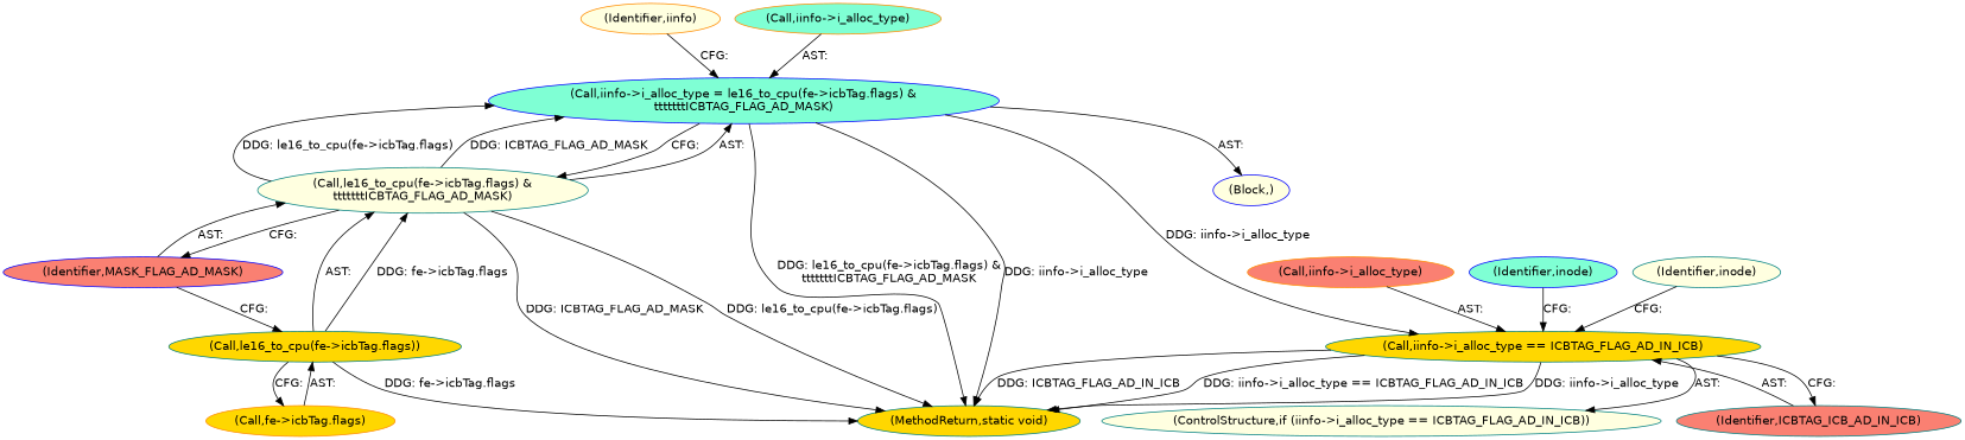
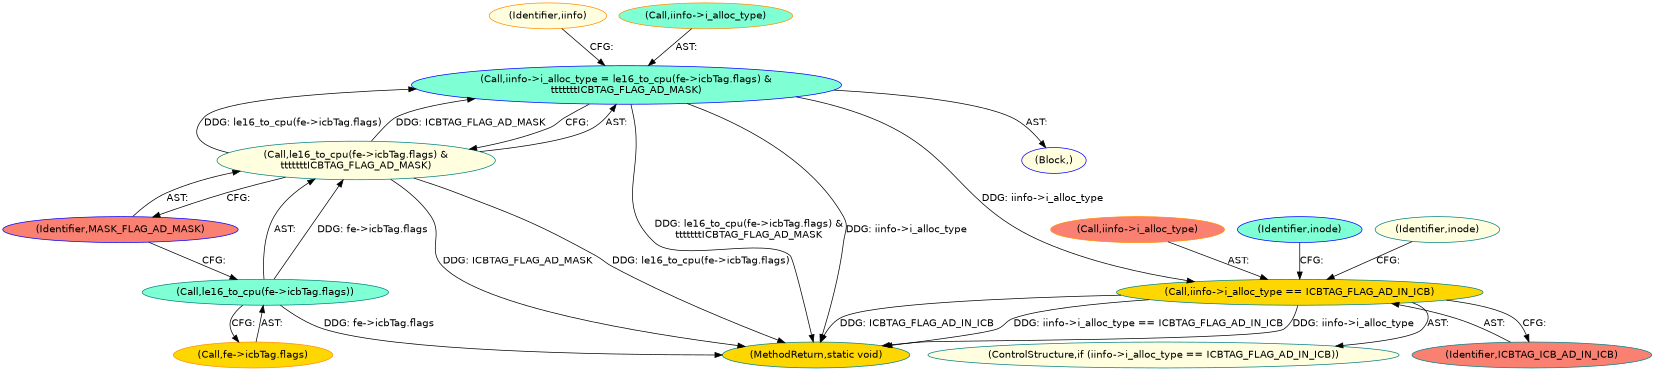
  digraph {
    fontname="DejaVu Sans"
    node [color=teal fillcolor=lightyellow fontname="DejaVu Sans" style=filled]
    edge [fontname="DejaVu Sans"]
    n1 [color=blue fillcolor=aquamarine label="(Call,iinfo->i_alloc_type = le16_to_cpu(fe->icbTag.flags) &\n\t\t\t\t\t\t\tICBTAG_FLAG_AD_MASK)"]
    n2 [label="(Call,le16_to_cpu(fe->icbTag.flags) &\n\t\t\t\t\t\t\tICBTAG_FLAG_AD_MASK)"]
    n3 [fillcolor=gold label="(Call,iinfo->i_alloc_type == ICBTAG_FLAG_AD_IN_ICB)"]
    n4 [color=blue label="(Block,)"]
    n5 [fillcolor=gold label="(MethodReturn,static void)"]
    n6 [color=blue fillcolor=salmon label="(Identifier,MASK_FLAG_AD_MASK)"]
    n7 [fillcolor=salmon label="(Identifier,ICBTAG_ICB_AD_IN_ICB)"]
    n8 [label="(ControlStructure,if (iinfo->i_alloc_type == ICBTAG_FLAG_AD_IN_ICB))"]
-   n9 [fillcolor=gold label="(Call,le16_to_cpu(fe->icbTag.flags))"]
+   n9 [fillcolor=aquamarine label="(Call,le16_to_cpu(fe->icbTag.flags))"]
    n10 [color=darkorange fillcolor=gold label="(Call,fe->icbTag.flags)"]
    n11 [color=darkorange label="(Identifier,iinfo)"]
    n12 [color=darkorange fillcolor=salmon label="(Call,iinfo->i_alloc_type)"]
    n13 [color=blue fillcolor=aquamarine label="(Identifier,inode)"]
    n14 [color=darkorange fillcolor=aquamarine label="(Call,iinfo->i_alloc_type)"]
    n15 [label="(Identifier,inode)"]
    n1 -> n2 [label="CFG: "]
    n1 -> n3 [label="DDG: iinfo->i_alloc_type"]
    n1 -> n4 [label="AST: "]
    n1 -> n5 [label="DDG: le16_to_cpu(fe->icbTag.flags) &\n\t\t\t\t\t\t\tICBTAG_FLAG_AD_MASK"]
    n1 -> n5 [label="DDG: iinfo->i_alloc_type"]
    n2 -> n1 [label="AST: "]
    n2 -> n1 [label="DDG: le16_to_cpu(fe->icbTag.flags)"]
    n2 -> n1 [label="DDG: ICBTAG_FLAG_AD_MASK"]
    n2 -> n5 [label="DDG: le16_to_cpu(fe->icbTag.flags)"]
    n2 -> n5 [label="DDG: ICBTAG_FLAG_AD_MASK"]
    n2 -> n6 [label="CFG: "]
    n3 -> n5 [label="DDG: iinfo->i_alloc_type == ICBTAG_FLAG_AD_IN_ICB"]
    n3 -> n5 [label="DDG: iinfo->i_alloc_type"]
    n3 -> n5 [label="DDG: ICBTAG_FLAG_AD_IN_ICB"]
    n3 -> n7 [label="CFG: "]
    n3 -> n8 [label="AST: "]
    n6 -> n2 [label="AST: "]
    n6 -> n9 [label="CFG: "]
    n7 -> n3 [label="AST: "]
    n9 -> n2 [label="AST: "]
    n9 -> n2 [label="DDG: fe->icbTag.flags"]
    n9 -> n5 [label="DDG: fe->icbTag.flags"]
    n9 -> n10 [label="CFG: "]
    n10 -> n9 [label="AST: "]
    n11 -> n1 [label="CFG: "]
    n12 -> n3 [label="AST: "]
    n13 -> n3 [label="CFG: "]
    n14 -> n1 [label="AST: "]
    n15 -> n3 [label="CFG: "]
  }
